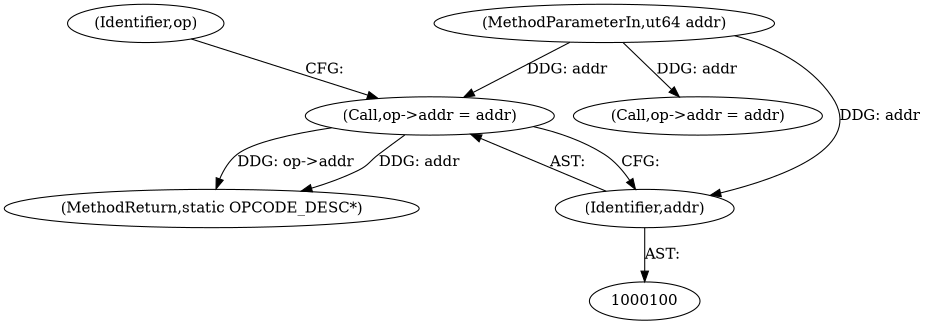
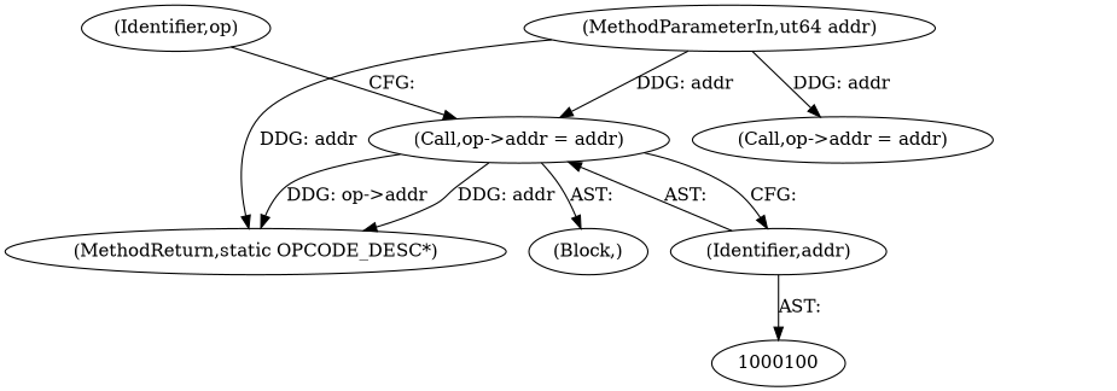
  digraph {
    n1 [label="(Call,op->addr = addr)"]
+   n2 [label="(Block,)"]
    n3 [label="(Identifier,addr)"]
    n4 [label="(MethodReturn,static OPCODE_DESC*)"]
    1000100
    n6 [label="(MethodParameterIn,ut64 addr)"]
    n7 [label="(Call,op->addr = addr)"]
    n8 [label="(Identifier,op)"]
+   n1 -> n2 [label="AST: "]
    n1 -> n3 [label="CFG: "]
    n1 -> n4 [label="DDG: addr"]
    n1 -> n4 [label="DDG: op->addr"]
    n3 -> n1 [label="AST: "]
    n3 -> 1000100 [label="AST: "]
    n6 -> n1 [label="DDG: addr"]
-   n6 -> n3 [label="DDG: addr"]
+   n6 -> n4 [label="DDG: addr"]
    n6 -> n7 [label="DDG: addr"]
    n8 -> n1 [label="CFG: "]
  }
